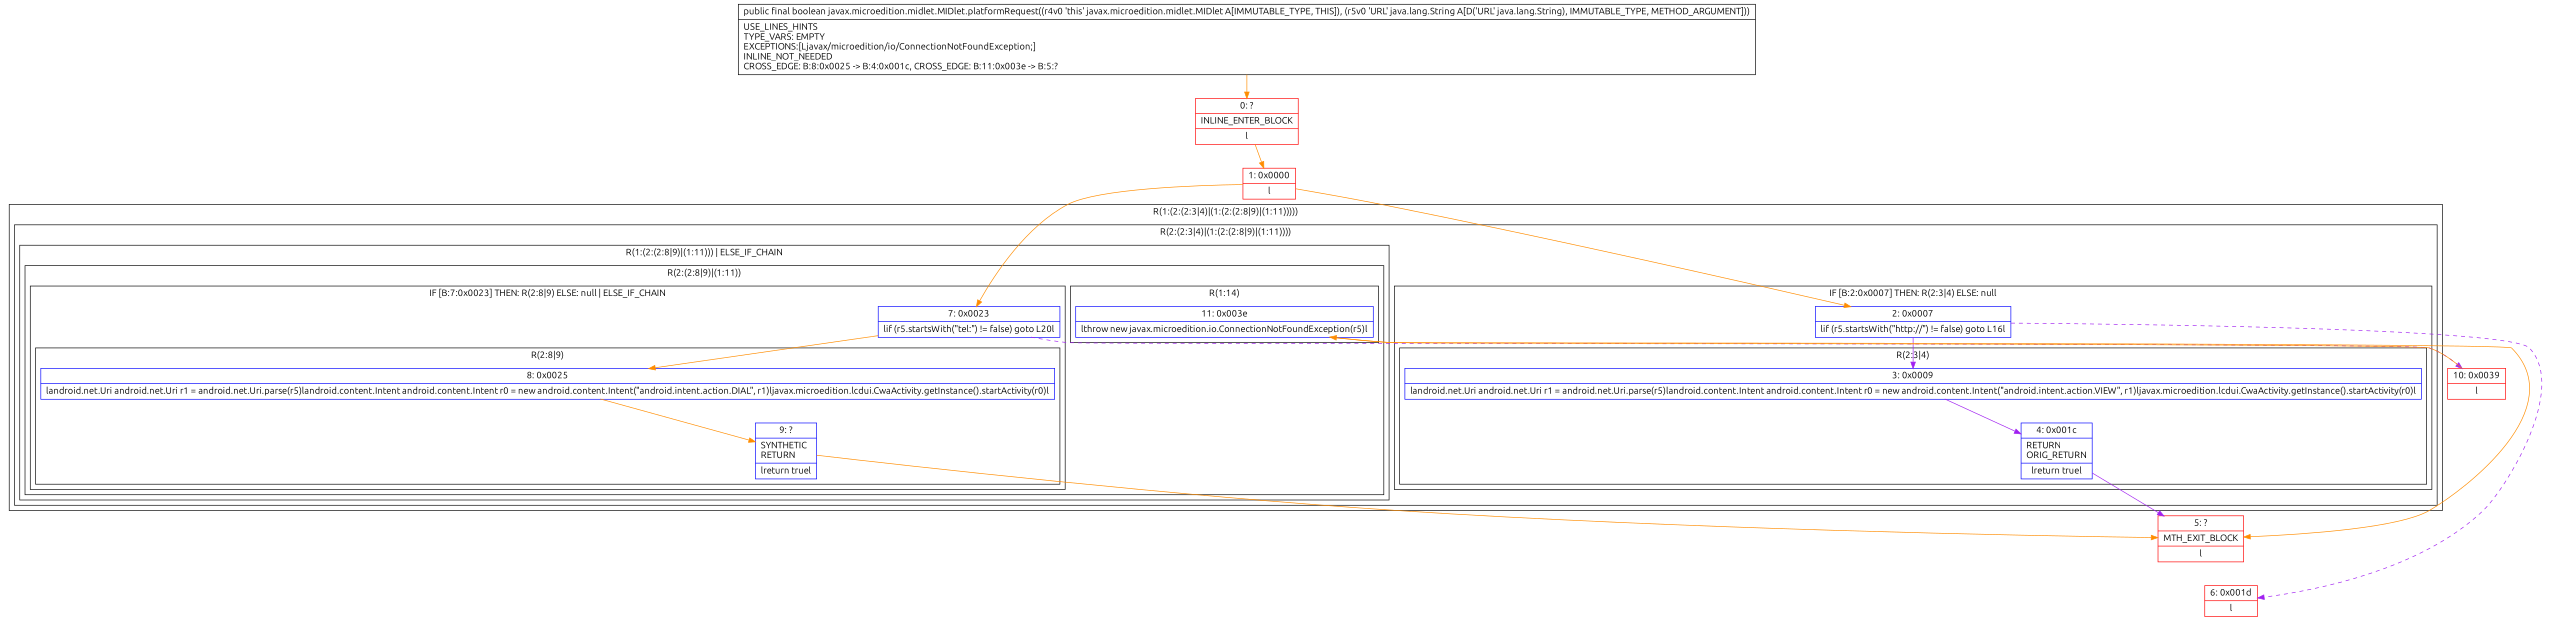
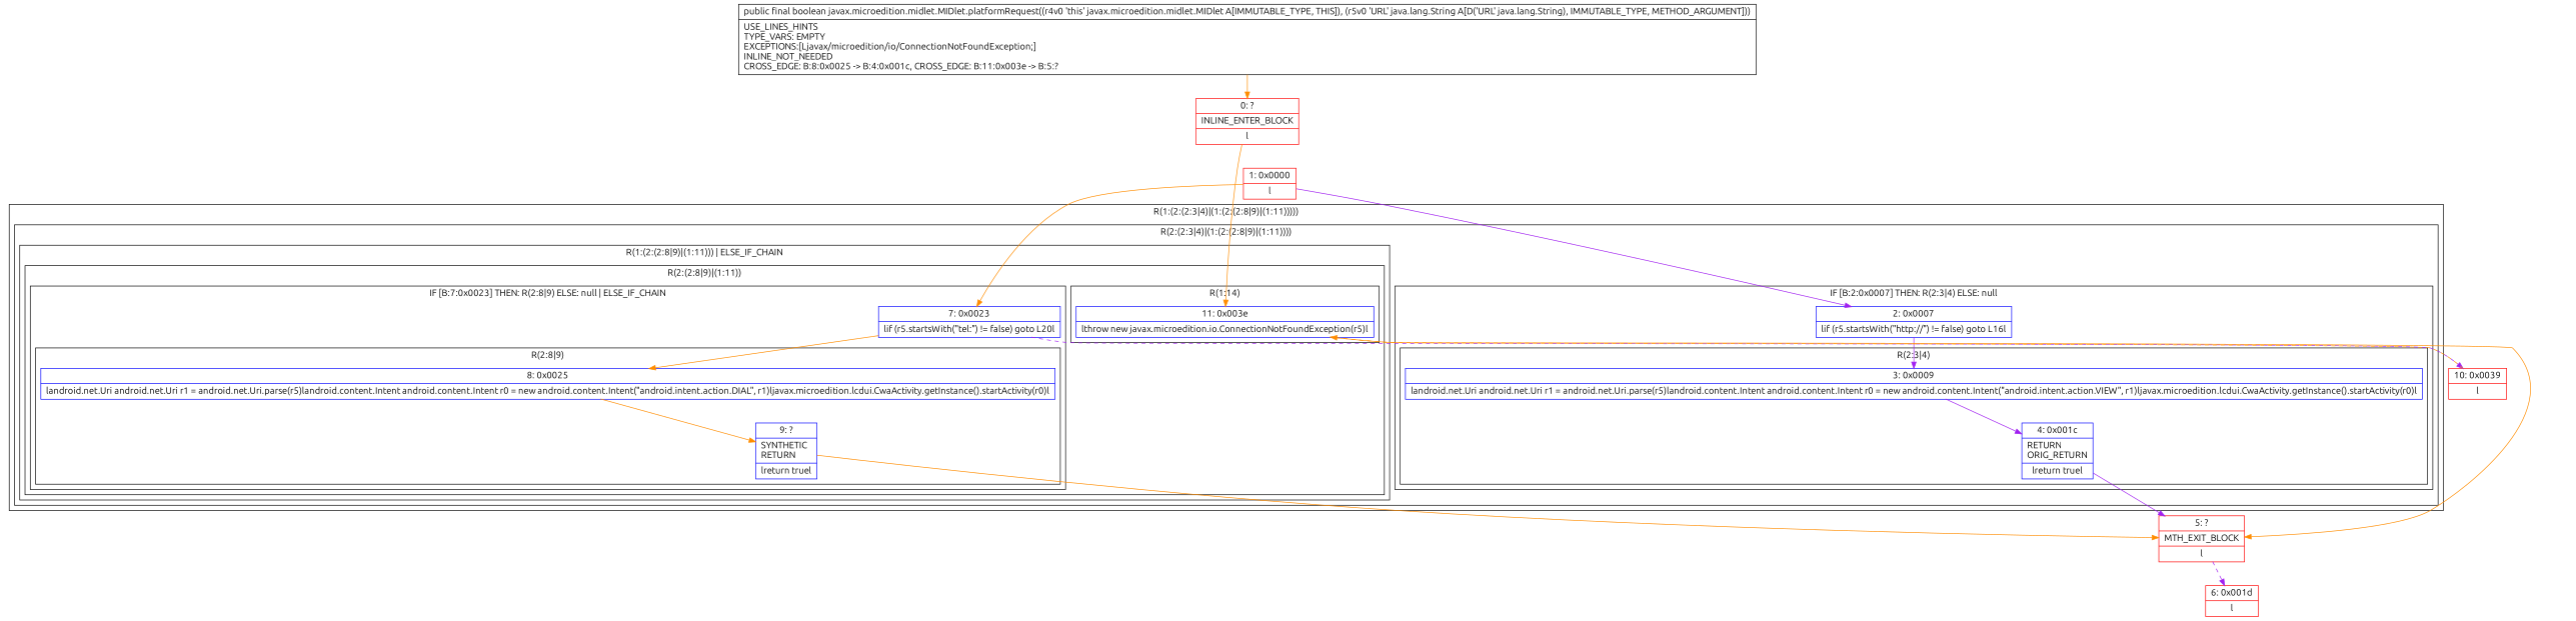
  digraph {
    fontname=Ubuntu
    node [color=blue fontname=Ubuntu shape=record]
    edge [color=darkorange fontname=Ubuntu]
    n1 [label="{3\:\ 0x0009|landroid.net.Uri android.net.Uri r1 = android.net.Uri.parse(r5)landroid.content.Intent android.content.Intent r0 = new android.content.Intent(\"android.intent.action.VIEW\", r1)ljavax.microedition.lcdui.CwaActivity.getInstance().startActivity(r0)l}"]
    n2 [label="{4\:\ 0x001c|RETURN\lORIG_RETURN\l|lreturn truel}"]
    n3 [label="{2\:\ 0x0007|lif (r5.startsWith(\"http:\/\/\") != false) goto L16l}"]
    n4 [label="{8\:\ 0x0025|landroid.net.Uri android.net.Uri r1 = android.net.Uri.parse(r5)landroid.content.Intent android.content.Intent r0 = new android.content.Intent(\"android.intent.action.DIAL\", r1)ljavax.microedition.lcdui.CwaActivity.getInstance().startActivity(r0)l}"]
    n5 [label="{9\:\ ?|SYNTHETIC\lRETURN\l|lreturn truel}"]
    n6 [label="{7\:\ 0x0023|lif (r5.startsWith(\"tel:\") != false) goto L20l}"]
    n7 [label="{11\:\ 0x003e|lthrow new javax.microedition.io.ConnectionNotFoundException(r5)l}"]
    n8 [color=red label="{5\:\ ?|MTH_EXIT_BLOCK\l|l}"]
    n9 [color=red label="{6\:\ 0x001d|l}"]
    n10 [color=red label="{10\:\ 0x0039|l}"]
    n11 [color=red label="{0\:\ ?|INLINE_ENTER_BLOCK\l|l}"]
    n12 [color=red label="{1\:\ 0x0000|l}"]
    n13 [label="{public final boolean javax.microedition.midlet.MIDlet.platformRequest((r4v0 'this' javax.microedition.midlet.MIDlet A[IMMUTABLE_TYPE, THIS]), (r5v0 'URL' java.lang.String A[D('URL' java.lang.String), IMMUTABLE_TYPE, METHOD_ARGUMENT]))  | USE_LINES_HINTS\lTYPE_VARS: EMPTY\lEXCEPTIONS:[Ljavax\/microedition\/io\/ConnectionNotFoundException;]\lINLINE_NOT_NEEDED\lCROSS_EDGE: B:8:0x0025 \-\> B:4:0x001c, CROSS_EDGE: B:11:0x003e \-\> B:5:?\l}" color=""]
    subgraph cluster_1 {
      label="R(1:(2:(2:3|4)|(1:(2:(2:8|9)|(1:11)))))"
      subgraph cluster_2 {
        label="R(2:(2:3|4)|(1:(2:(2:8|9)|(1:11))))"
        subgraph cluster_3 {
          label="IF [B:2:0x0007] THEN: R(2:3|4) ELSE: null"
          n3
          subgraph cluster_4 {
            label="R(2:3|4)"
            n1
            n2
          }
        }
        subgraph cluster_5 {
          label="R(1:(2:(2:8|9)|(1:11))) | ELSE_IF_CHAIN\l"
          subgraph cluster_6 {
            label="R(2:(2:8|9)|(1:11))"
            subgraph cluster_7 {
              label="IF [B:7:0x0023] THEN: R(2:8|9) ELSE: null | ELSE_IF_CHAIN\l"
              n6
              subgraph cluster_8 {
                label="R(2:8|9)"
                n4
                n5
              }
            }
            subgraph cluster_9 {
              label="R(1:14)"
              n7
            }
          }
        }
      }
    }
    n1 -> n2 [color=purple]
    n2 -> n8 [color=purple]
    n3 -> n1 [color=purple]
-   n3 -> n9 [color=purple style=dashed]
+   n8 -> n9 [color=purple style=dashed]
    n4 -> n5
    n5 -> n8
    n6 -> n4
    n6 -> n10 [color=purple style=dashed]
    n7 -> n8
-   n10 -> n7
-   n11 -> n12
-   n12 -> n3
+   n10 -> n7 [style=dashed]
+   n11 -> n7
+   n12 -> n3 [color=purple]
    n12 -> n6
    n13 -> n11
  }
